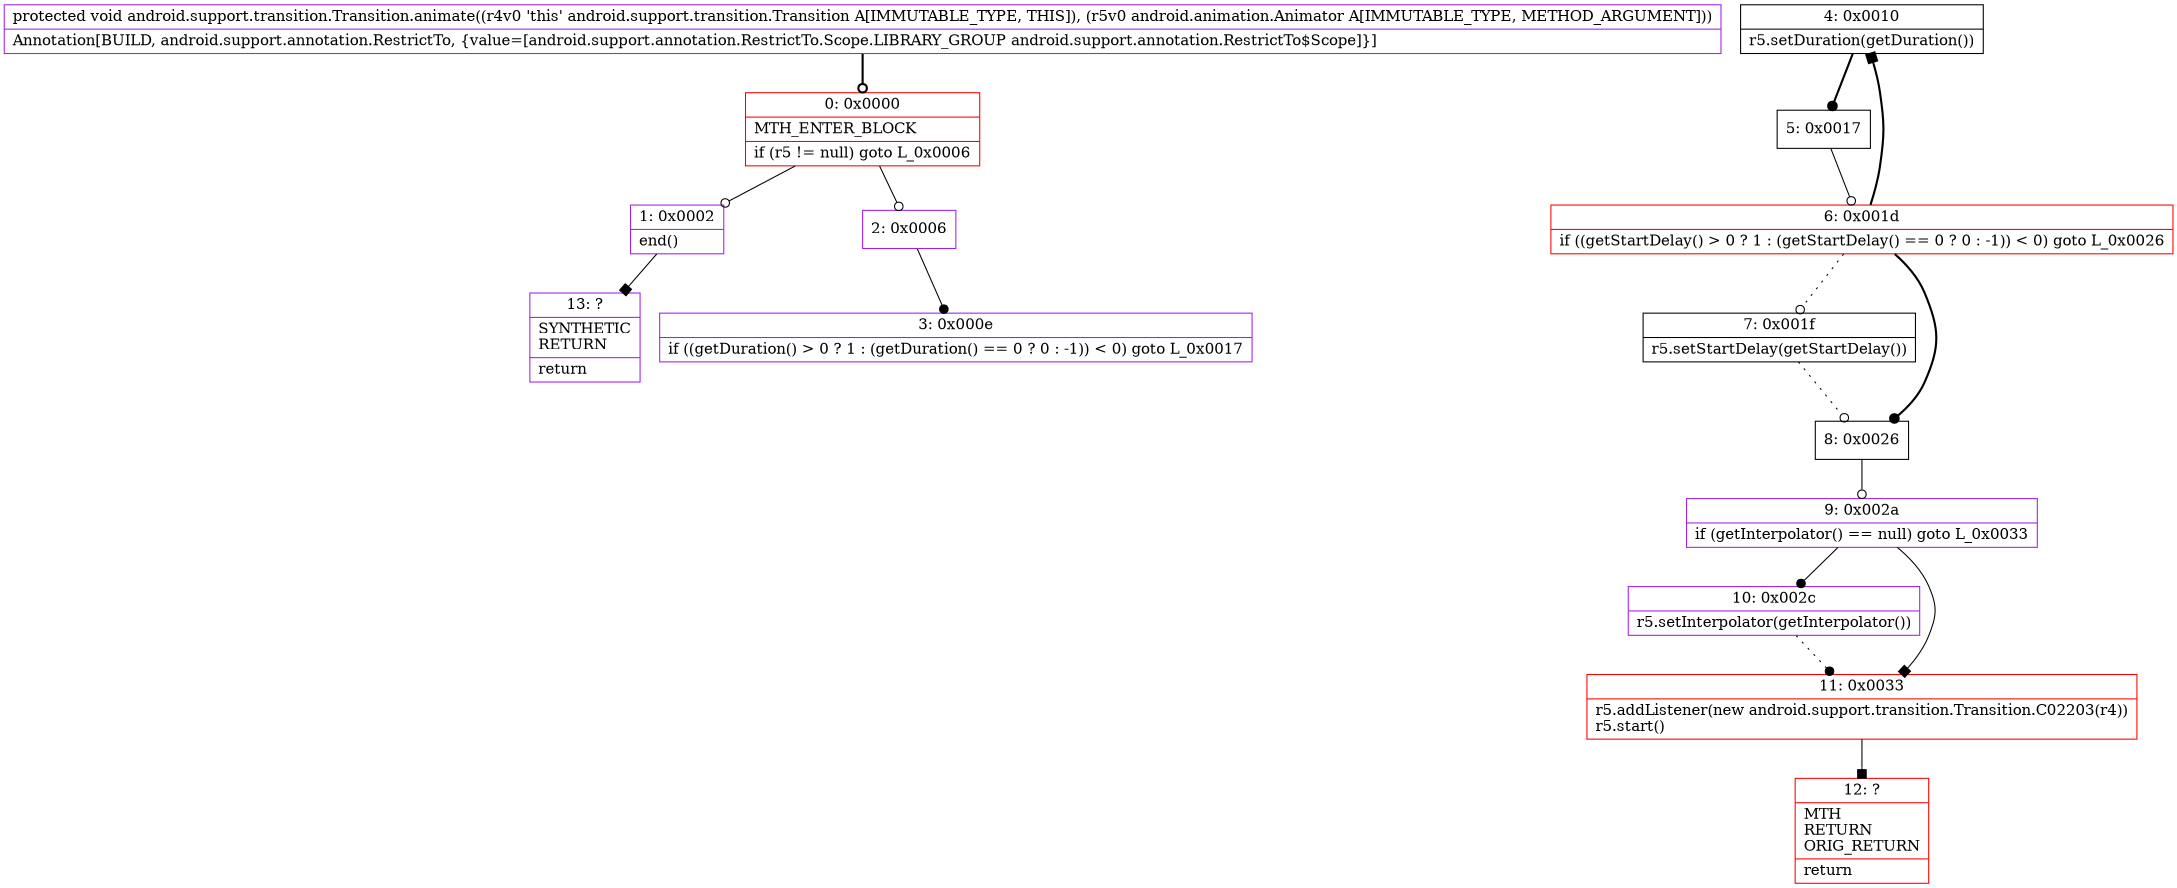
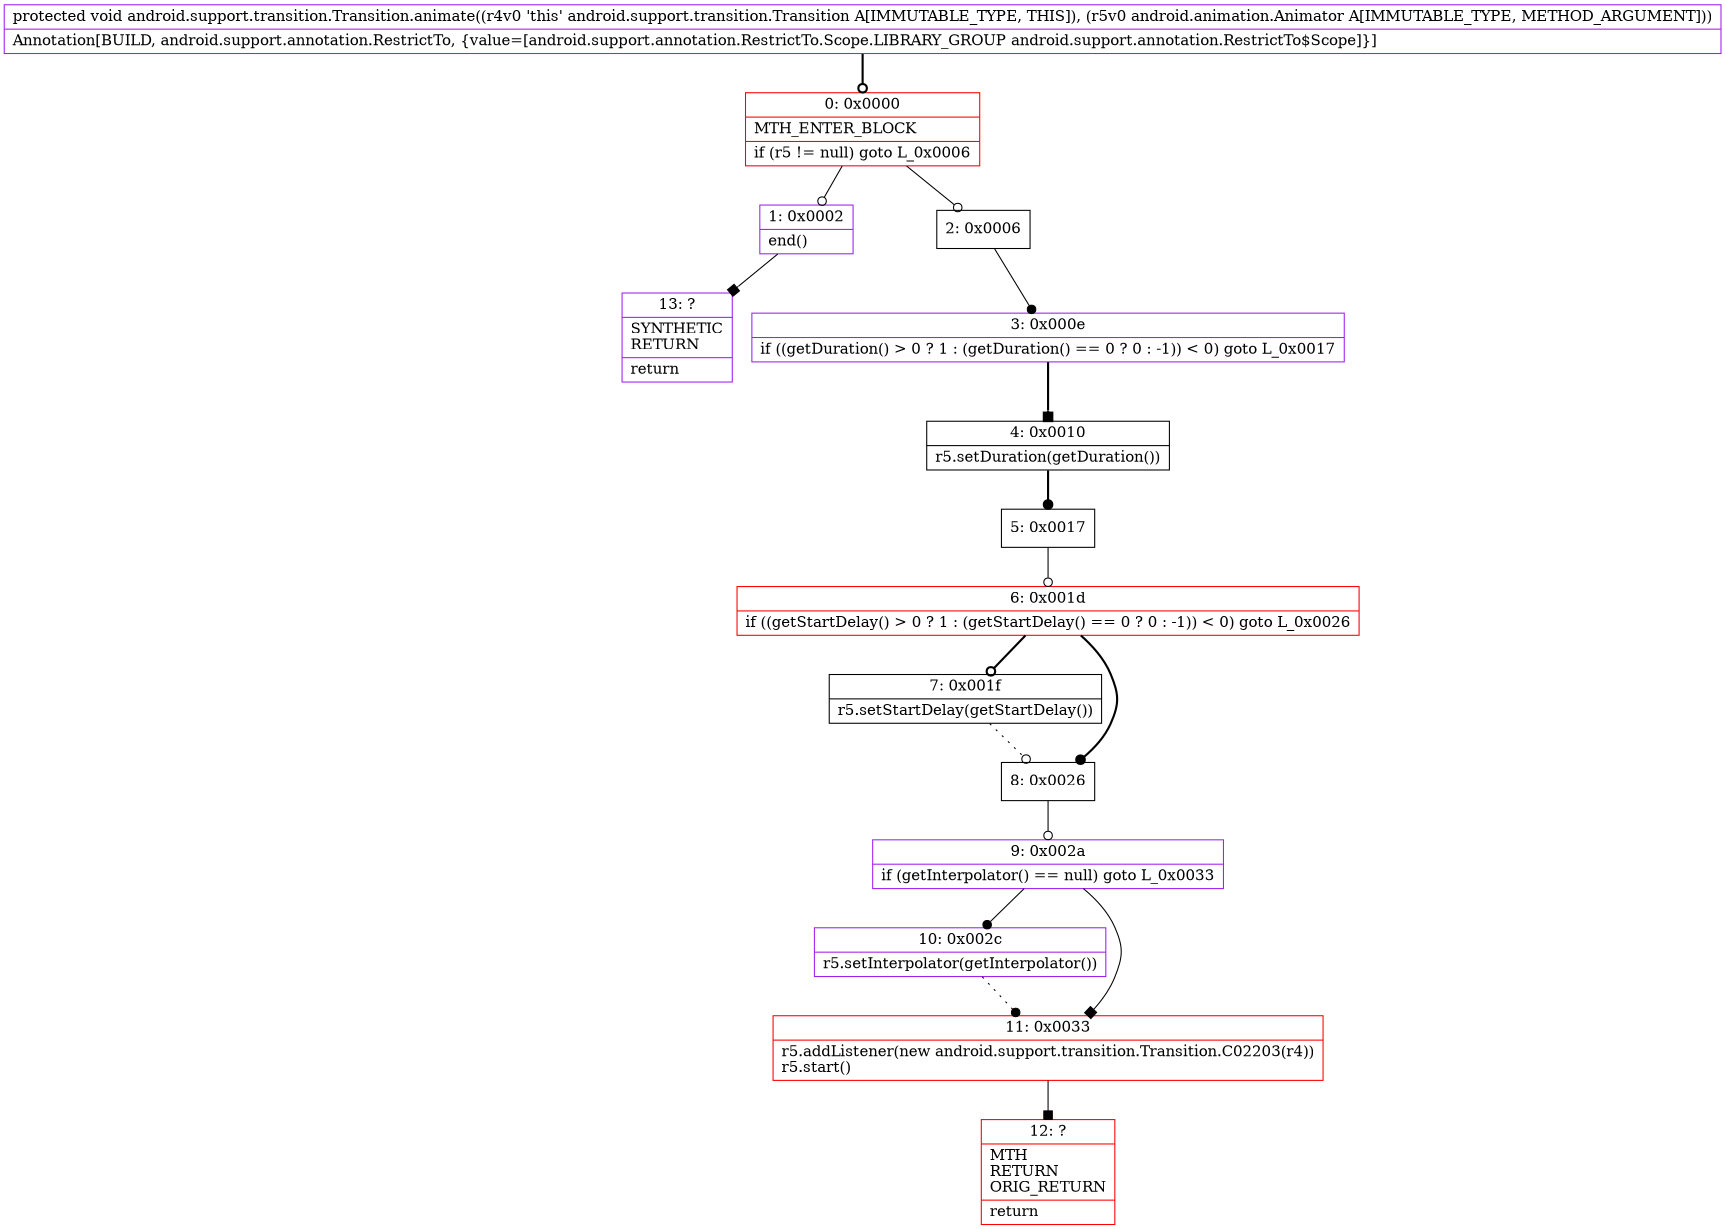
  digraph {
    node [color=purple shape=record]
    edge [arrowhead=odot style=solid]
    n1 [color=red label="{0\:\ 0x0000|MTH_ENTER_BLOCK\l|if (r5 != null) goto L_0x0006\l}"]
    n2 [label="{1\:\ 0x0002|end()\l}"]
-   n3 [label="{2\:\ 0x0006}"]
+   n3 [color=black label="{2\:\ 0x0006}"]
    n4 [label="{13\:\ ?|SYNTHETIC\lRETURN\l|return\l}"]
    n5 [label="{3\:\ 0x000e|if ((getDuration() \> 0 ? 1 : (getDuration() == 0 ? 0 : \-1)) \< 0) goto L_0x0017\l}"]
    n6 [color=black label="{4\:\ 0x0010|r5.setDuration(getDuration())\l}"]
    n7 [color=black label="{5\:\ 0x0017}"]
    n8 [color=red label="{6\:\ 0x001d|if ((getStartDelay() \> 0 ? 1 : (getStartDelay() == 0 ? 0 : \-1)) \< 0) goto L_0x0026\l}"]
    n9 [color=black label="{7\:\ 0x001f|r5.setStartDelay(getStartDelay())\l}"]
    n10 [color=black label="{8\:\ 0x0026}"]
    n11 [label="{9\:\ 0x002a|if (getInterpolator() == null) goto L_0x0033\l}"]
    n12 [label="{10\:\ 0x002c|r5.setInterpolator(getInterpolator())\l}"]
    n13 [color=red label="{11\:\ 0x0033|r5.addListener(new android.support.transition.Transition.C02203(r4))\lr5.start()\l}"]
    n14 [color=red label="{12\:\ ?|MTH\lRETURN\lORIG_RETURN\l|return\l}"]
    n15 [label="{protected void android.support.transition.Transition.animate((r4v0 'this' android.support.transition.Transition A[IMMUTABLE_TYPE, THIS]), (r5v0 android.animation.Animator A[IMMUTABLE_TYPE, METHOD_ARGUMENT]))  | Annotation[BUILD, android.support.annotation.RestrictTo, \{value=[android.support.annotation.RestrictTo.Scope.LIBRARY_GROUP android.support.annotation.RestrictTo$Scope]\}]\l}"]
    n1 -> n2
    n1 -> n3
    n2 -> n4 [arrowhead=box]
    n3 -> n5 [arrowhead=dot]
-   n8 -> n6 [arrowhead=box style=bold]
+   n5 -> n6 [arrowhead=box style=bold]
    n6 -> n7 [arrowhead=dot style=bold]
    n7 -> n8
-   n8 -> n9 [style=dotted]
+   n8 -> n9 [style=bold]
    n8 -> n10 [arrowhead=dot style=bold]
    n9 -> n10 [style=dotted]
    n10 -> n11
    n11 -> n12 [arrowhead=dot]
    n11 -> n13 [arrowhead=box]
    n12 -> n13 [arrowhead=dot style=dotted]
    n13 -> n14 [arrowhead=box]
    n15 -> n1 [style=bold]
  }
